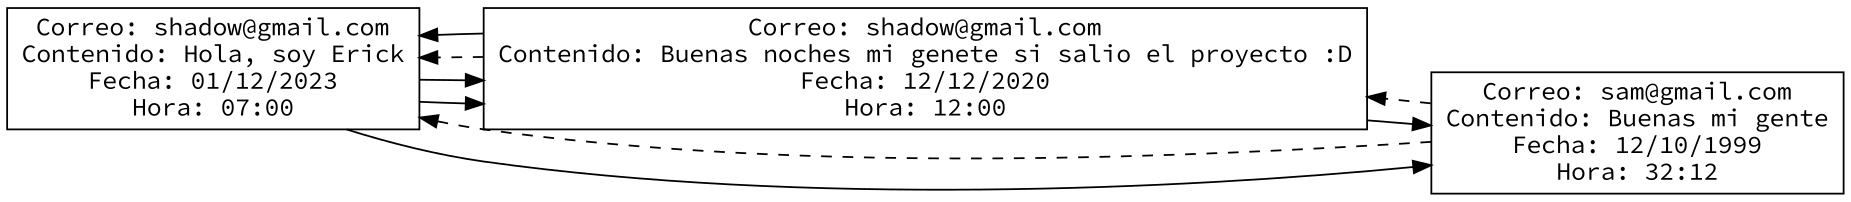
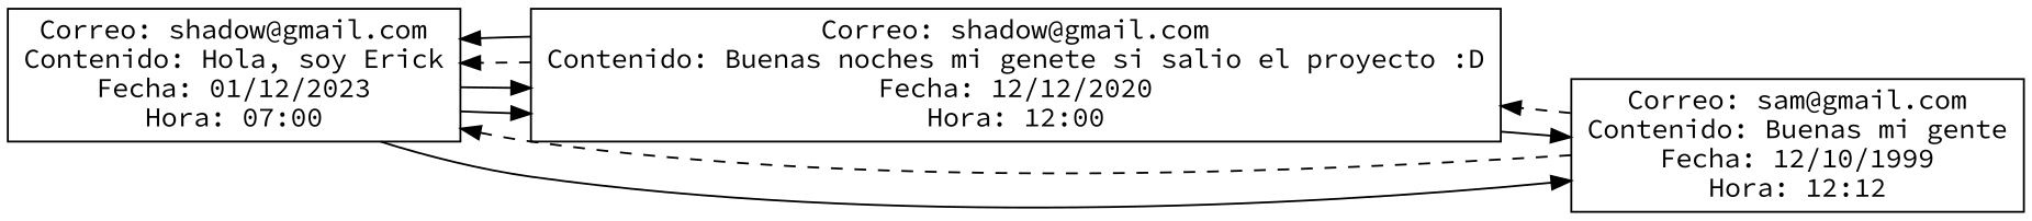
  digraph {
    rankdir=LR
    fontname="Source Code Pro"
    node [shape=record fontname="Source Code Pro"]
    edge [fontname="Source Code Pro"]
    n1 [label="{Correo: shadow@gmail.com\nContenido: Hola, soy Erick\nFecha: 01/12/2023\nHora: 07:00}"]
    n2 [label="{Correo: shadow@gmail.com\nContenido: Buenas noches mi genete si salio el proyecto :D\nFecha: 12/12/2020\nHora: 12:00}"]
-   n3 [label="{Correo: sam@gmail.com\nContenido: Buenas mi gente\nFecha: 12/10/1999\nHora: 32:12}"]
+   n3 [label="{Correo: sam@gmail.com\nContenido: Buenas mi gente\nFecha: 12/10/1999\nHora: 12:12}"]
    n1 -> n2
    n1 -> n2
    n1 -> n3
    n2 -> n1 [style=dashed]
    n2 -> n1
    n2 -> n3
    n3 -> n1 [style=dashed]
    n3 -> n2 [style=dashed]
  }
